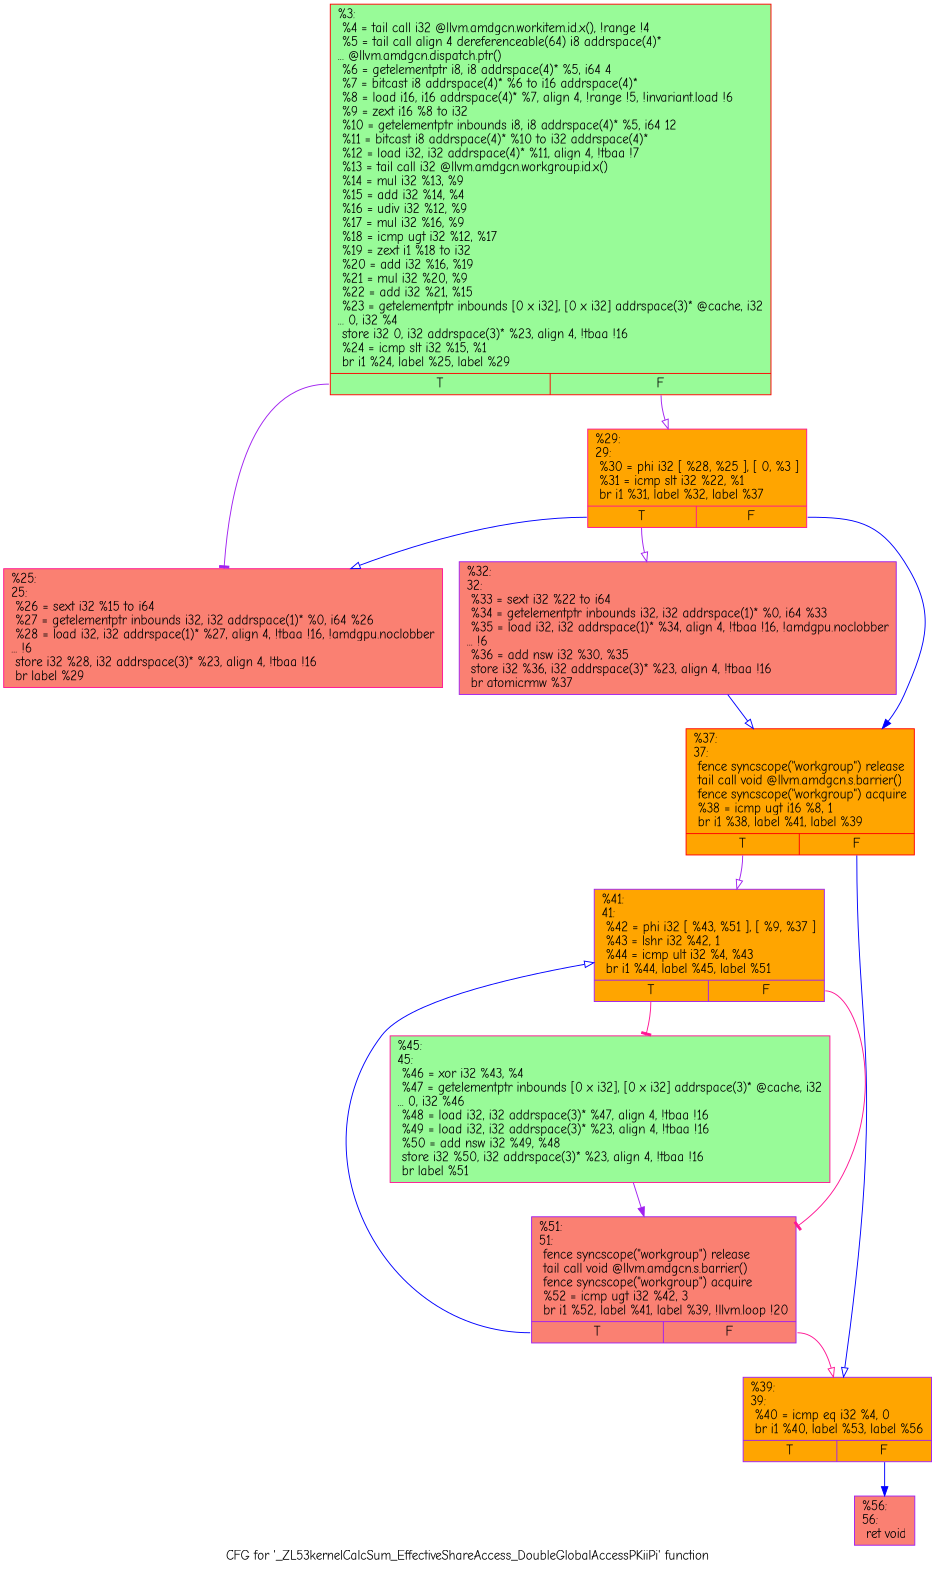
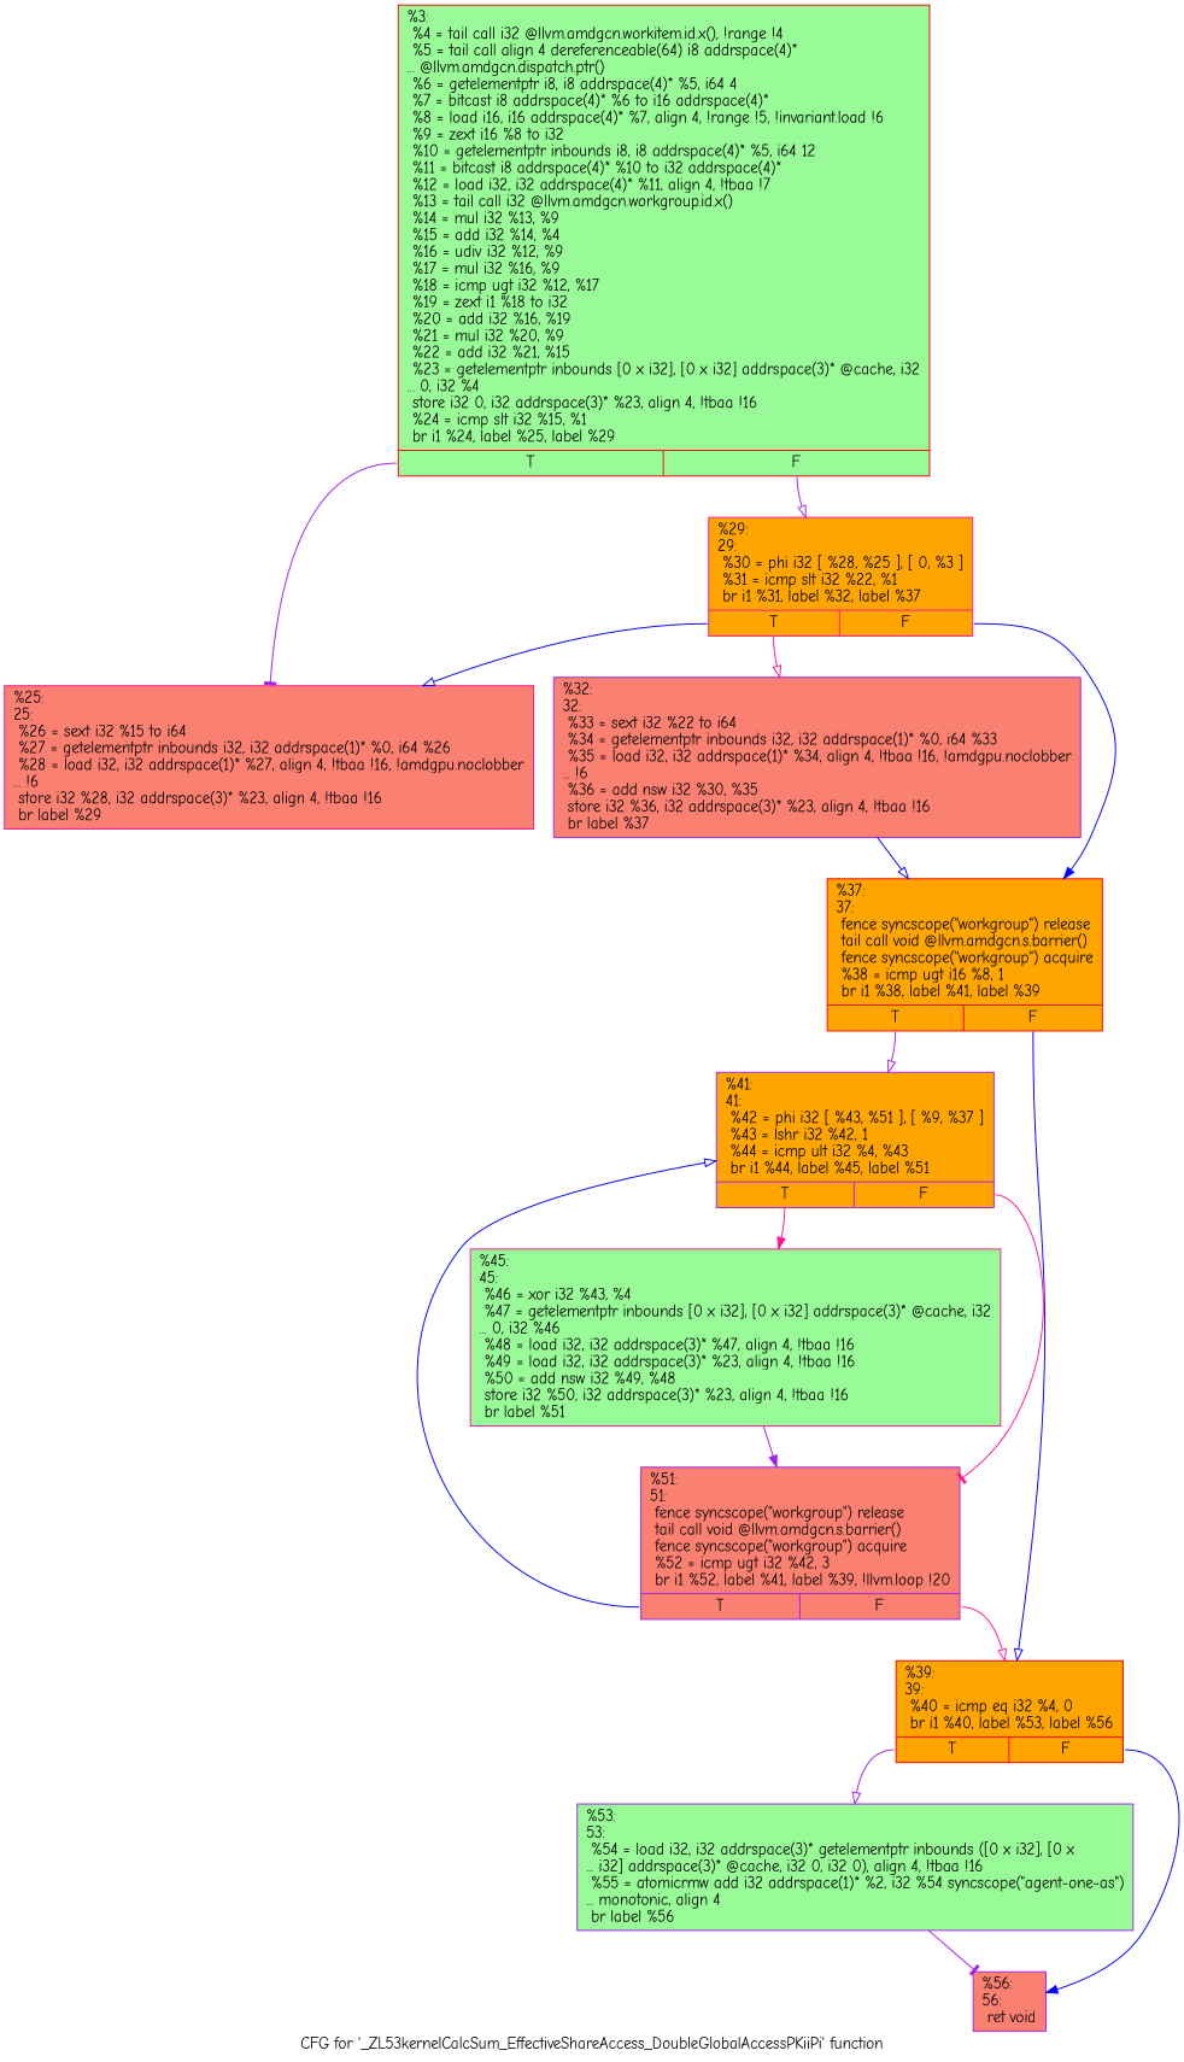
  digraph {
    fontname="Comic Neue"
    label="CFG for '_ZL53kernelCalcSum_EffectiveShareAccess_DoubleGlobalAccessPKiiPi' function"
    node [color=purple fillcolor=salmon fontname="Comic Neue" shape=record style=filled]
    edge [arrowhead=onormal color=purple fontname="Comic Neue" tailport=s0]
    n1 [color=red fillcolor=palegreen label="{%3:\l  %4 = tail call i32 @llvm.amdgcn.workitem.id.x(), !range !4\l  %5 = tail call align 4 dereferenceable(64) i8 addrspace(4)*\l... @llvm.amdgcn.dispatch.ptr()\l  %6 = getelementptr i8, i8 addrspace(4)* %5, i64 4\l  %7 = bitcast i8 addrspace(4)* %6 to i16 addrspace(4)*\l  %8 = load i16, i16 addrspace(4)* %7, align 4, !range !5, !invariant.load !6\l  %9 = zext i16 %8 to i32\l  %10 = getelementptr inbounds i8, i8 addrspace(4)* %5, i64 12\l  %11 = bitcast i8 addrspace(4)* %10 to i32 addrspace(4)*\l  %12 = load i32, i32 addrspace(4)* %11, align 4, !tbaa !7\l  %13 = tail call i32 @llvm.amdgcn.workgroup.id.x()\l  %14 = mul i32 %13, %9\l  %15 = add i32 %14, %4\l  %16 = udiv i32 %12, %9\l  %17 = mul i32 %16, %9\l  %18 = icmp ugt i32 %12, %17\l  %19 = zext i1 %18 to i32\l  %20 = add i32 %16, %19\l  %21 = mul i32 %20, %9\l  %22 = add i32 %21, %15\l  %23 = getelementptr inbounds [0 x i32], [0 x i32] addrspace(3)* @cache, i32\l... 0, i32 %4\l  store i32 0, i32 addrspace(3)* %23, align 4, !tbaa !16\l  %24 = icmp slt i32 %15, %1\l  br i1 %24, label %25, label %29\l|{<s0>T|<s1>F}}"]
    n2 [color=deeppink label="{%25:\l25:                                               \l  %26 = sext i32 %15 to i64\l  %27 = getelementptr inbounds i32, i32 addrspace(1)* %0, i64 %26\l  %28 = load i32, i32 addrspace(1)* %27, align 4, !tbaa !16, !amdgpu.noclobber\l... !6\l  store i32 %28, i32 addrspace(3)* %23, align 4, !tbaa !16\l  br label %29\l}"]
    n3 [color=deeppink fillcolor=orange label="{%29:\l29:                                               \l  %30 = phi i32 [ %28, %25 ], [ 0, %3 ]\l  %31 = icmp slt i32 %22, %1\l  br i1 %31, label %32, label %37\l|{<s0>T|<s1>F}}"]
-   n4 [label="{%32:\l32:                                               \l  %33 = sext i32 %22 to i64\l  %34 = getelementptr inbounds i32, i32 addrspace(1)* %0, i64 %33\l  %35 = load i32, i32 addrspace(1)* %34, align 4, !tbaa !16, !amdgpu.noclobber\l... !6\l  %36 = add nsw i32 %30, %35\l  store i32 %36, i32 addrspace(3)* %23, align 4, !tbaa !16\l  br atomicrmw %37\l}"]
+   n4 [label="{%32:\l32:                                               \l  %33 = sext i32 %22 to i64\l  %34 = getelementptr inbounds i32, i32 addrspace(1)* %0, i64 %33\l  %35 = load i32, i32 addrspace(1)* %34, align 4, !tbaa !16, !amdgpu.noclobber\l... !6\l  %36 = add nsw i32 %30, %35\l  store i32 %36, i32 addrspace(3)* %23, align 4, !tbaa !16\l  br label %37\l}"]
    n5 [color=red fillcolor=orange label="{%37:\l37:                                               \l  fence syncscope(\"workgroup\") release\l  tail call void @llvm.amdgcn.s.barrier()\l  fence syncscope(\"workgroup\") acquire\l  %38 = icmp ugt i16 %8, 1\l  br i1 %38, label %41, label %39\l|{<s0>T|<s1>F}}"]
    n6 [fillcolor=orange label="{%41:\l41:                                               \l  %42 = phi i32 [ %43, %51 ], [ %9, %37 ]\l  %43 = lshr i32 %42, 1\l  %44 = icmp ult i32 %4, %43\l  br i1 %44, label %45, label %51\l|{<s0>T|<s1>F}}"]
-   n7 [fillcolor=orange label="{%39:\l39:                                               \l  %40 = icmp eq i32 %4, 0\l  br i1 %40, label %53, label %56\l|{<s0>T|<s1>F}}"]
+   n7 [color=red fillcolor=orange label="{%39:\l39:                                               \l  %40 = icmp eq i32 %4, 0\l  br i1 %40, label %53, label %56\l|{<s0>T|<s1>F}}"]
    n8 [color=deeppink fillcolor=palegreen label="{%45:\l45:                                               \l  %46 = xor i32 %43, %4\l  %47 = getelementptr inbounds [0 x i32], [0 x i32] addrspace(3)* @cache, i32\l... 0, i32 %46\l  %48 = load i32, i32 addrspace(3)* %47, align 4, !tbaa !16\l  %49 = load i32, i32 addrspace(3)* %23, align 4, !tbaa !16\l  %50 = add nsw i32 %49, %48\l  store i32 %50, i32 addrspace(3)* %23, align 4, !tbaa !16\l  br label %51\l}"]
    n9 [label="{%51:\l51:                                               \l  fence syncscope(\"workgroup\") release\l  tail call void @llvm.amdgcn.s.barrier()\l  fence syncscope(\"workgroup\") acquire\l  %52 = icmp ugt i32 %42, 3\l  br i1 %52, label %41, label %39, !llvm.loop !20\l|{<s0>T|<s1>F}}"]
+   n10 [fillcolor=palegreen label="{%53:\l53:                                               \l  %54 = load i32, i32 addrspace(3)* getelementptr inbounds ([0 x i32], [0 x\l... i32] addrspace(3)* @cache, i32 0, i32 0), align 4, !tbaa !16\l  %55 = atomicrmw add i32 addrspace(1)* %2, i32 %54 syncscope(\"agent-one-as\")\l... monotonic, align 4\l  br label %56\l}"]
    n11 [label="{%56:\l56:                                               \l  ret void\l}"]
    n1 -> n2 [arrowhead=tee]
    n1 -> n3 [tailport=s1]
    n3 -> n2 [color=blue]
-   n3 -> n4
+   n3 -> n4 [color=deeppink]
    n3 -> n5 [arrowhead=normal color=blue tailport=s1]
    n4 -> n5 [color=blue]
    n5 -> n6
    n5 -> n7 [color=blue tailport=s1]
-   n6 -> n8 [arrowhead=tee color=deeppink]
+   n6 -> n8 [arrowhead=normal color=deeppink]
    n6 -> n9 [arrowhead=tee color=deeppink tailport=s1]
+   n7 -> n10
    n7 -> n11 [arrowhead=normal color=blue tailport=s1]
    n8 -> n9 [arrowhead=normal]
    n9 -> n6 [color=blue]
    n9 -> n7 [color=deeppink tailport=s1]
+   n10 -> n11 [arrowhead=tee]
  }
